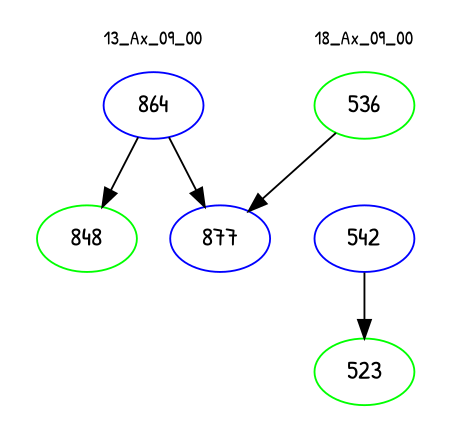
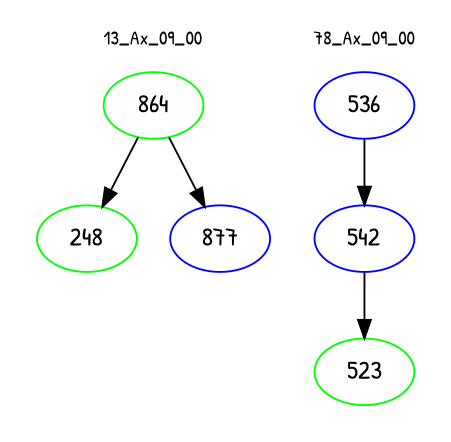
  digraph {
    fontname="Patrick Hand"
    node [color=blue fontname="Patrick Hand"]
    edge [color=black fontname="Patrick Hand"]
-   n1 [label=864]
-   n2 [color=green label=848]
+   n1 [color=green label=864]
+   n2 [color=green label=248]
    n3 [label=877]
-   n4 [color=green label=536]
+   n4 [label=536]
    n5 [color=green label=523]
    n6 [label=542]
    subgraph cluster_1 {
      color=white
      fontsize=10
      label="13_Ax_09_00"
      n1
      n2
      n3
    }
    subgraph cluster_2 {
      color=white
      fontsize=10
-     label="18_Ax_09_00"
+     label="78_Ax_09_00"
      n4
      n5
      n6
    }
    n1 -> n2
    n1 -> n3
-   n4 -> n3
+   n4 -> n6
    n6 -> n5
  }
